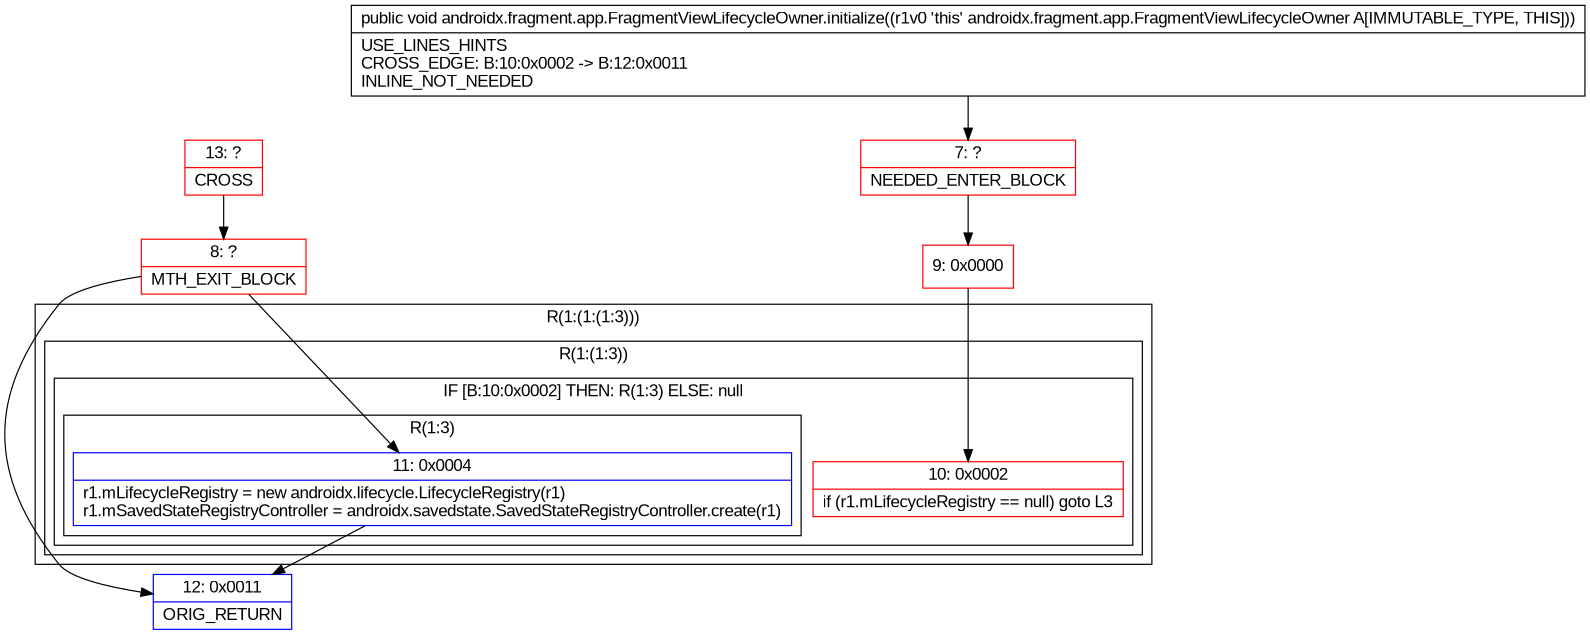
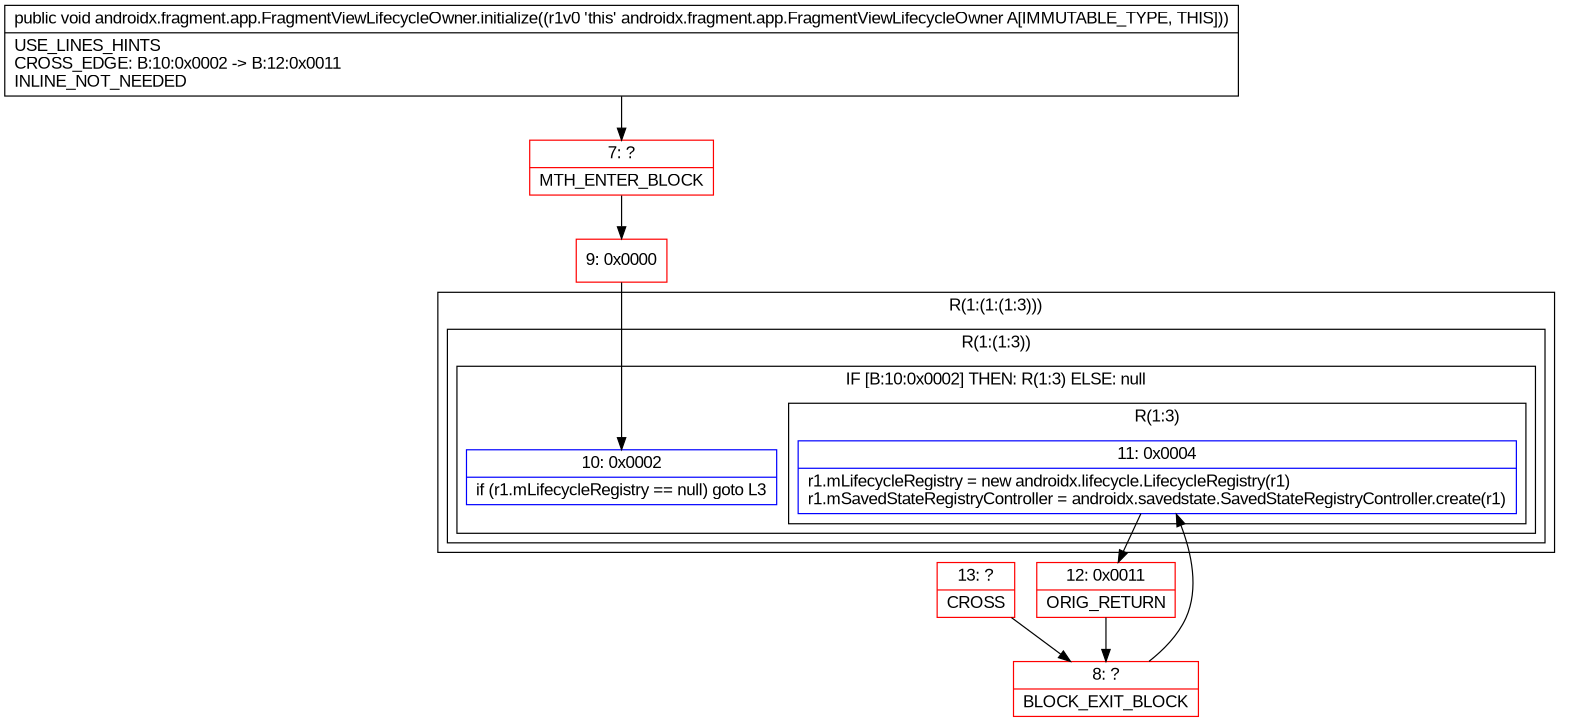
  digraph {
    fontname="Liberation Sans"
    node [color=red fontname="Liberation Sans" shape=record]
    edge [fontname="Liberation Sans"]
    n1 [color=blue label="{11\:\ 0x0004|r1.mLifecycleRegistry = new androidx.lifecycle.LifecycleRegistry(r1)\lr1.mSavedStateRegistryController = androidx.savedstate.SavedStateRegistryController.create(r1)\l}"]
-   n2 [label="{10\:\ 0x0002|if (r1.mLifecycleRegistry == null) goto L3\l}"]
-   n3 [color=blue label="{12\:\ 0x0011|ORIG_RETURN\l}"]
+   n2 [color=blue label="{10\:\ 0x0002|if (r1.mLifecycleRegistry == null) goto L3\l}"]
+   n3 [label="{12\:\ 0x0011|ORIG_RETURN\l}"]
    n4 [label="{13\:\ ?|CROSS\l}"]
-   n5 [label="{8\:\ ?|MTH_EXIT_BLOCK\l}"]
-   n6 [label="{7\:\ ?|NEEDED_ENTER_BLOCK\l}"]
+   n5 [label="{8\:\ ?|BLOCK_EXIT_BLOCK\l}"]
+   n6 [label="{7\:\ ?|MTH_ENTER_BLOCK\l}"]
    n7 [label="{9\:\ 0x0000}"]
    n8 [label="{public void androidx.fragment.app.FragmentViewLifecycleOwner.initialize((r1v0 'this' androidx.fragment.app.FragmentViewLifecycleOwner A[IMMUTABLE_TYPE, THIS]))  | USE_LINES_HINTS\lCROSS_EDGE: B:10:0x0002 \-\> B:12:0x0011\lINLINE_NOT_NEEDED\l}" color=""]
    subgraph cluster_1 {
      label="R(1:(1:(1:3)))"
      subgraph cluster_2 {
        label="R(1:(1:3))"
        subgraph cluster_3 {
          label="IF [B:10:0x0002] THEN: R(1:3) ELSE: null"
          n2
          subgraph cluster_4 {
            label="R(1:3)"
            n1
          }
        }
      }
    }
    n1 -> n3
-   n5 -> n3
+   n3 -> n5
    n4 -> n5
    n5 -> n1
    n6 -> n7
    n7 -> n2
    n8 -> n6
  }
